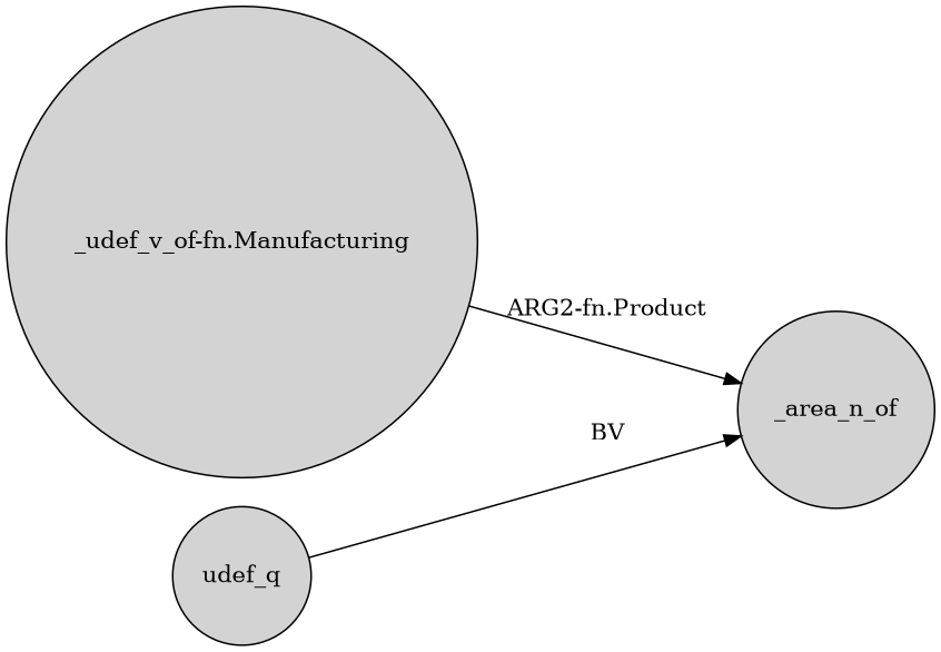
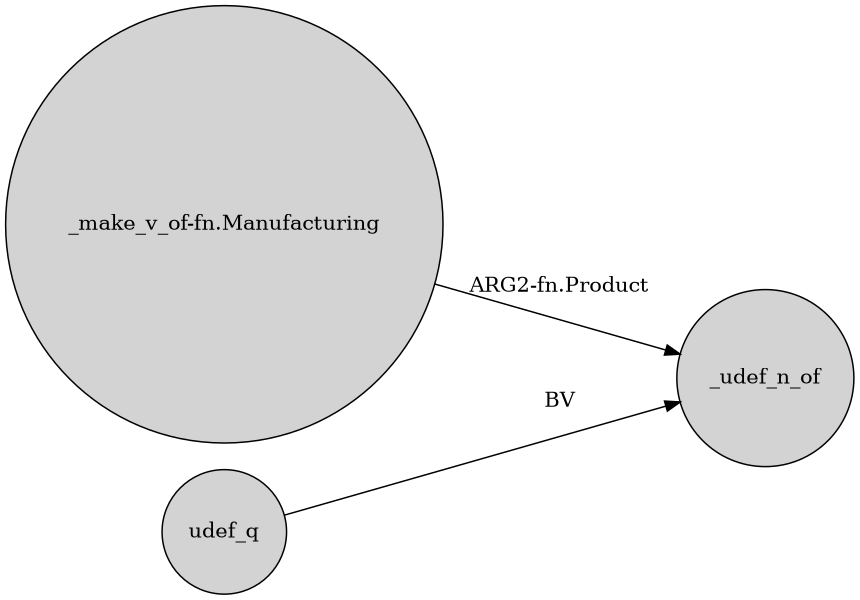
  digraph {
    rankdir=LR
    node [shape=circle style=filled]
-   "_make_v_of-fn.Manufacturing" [label="_udef_v_of-fn.Manufacturing"]
-   _area_n_of
+   "_make_v_of-fn.Manufacturing"
+   _area_n_of [label=_udef_n_of]
    udef_q
    "_make_v_of-fn.Manufacturing" -> _area_n_of [label="ARG2-fn.Product"]
    udef_q -> _area_n_of [label=BV]
  }
